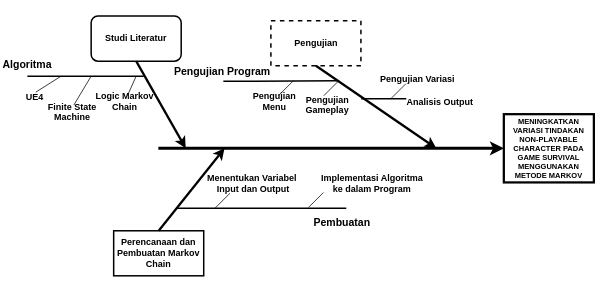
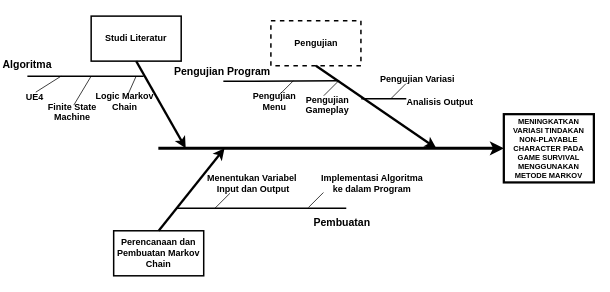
  <mxCell id="0" />
  <mxCell id="1" parent="0" />
- <mxCell id="2" value="Studi Literatur" style="whiteSpace=wrap;strokeWidth=2;fontStyle=1;rounded=1;" parent="1" vertex="1"><mxGeometry x="120.998" y="20.89" width="120" height="60" as="geometry" /></mxCell>
+ <mxCell id="2" value="Studi Literatur" style="whiteSpace=wrap;strokeWidth=2;fontStyle=1" parent="1" vertex="1"><mxGeometry x="120.998" y="20.89" width="120" height="60" as="geometry" /></mxCell>
  <mxCell id="3" value="Perencanaan dan Pembuatan Markov Chain" style="whiteSpace=wrap;strokeWidth=2;fontStyle=1" parent="1" vertex="1"><mxGeometry x="150.998" y="307" width="120" height="60" as="geometry" /></mxCell>
  <mxCell id="4" value="MENINGKATKAN VARIASI TINDAKAN NON-PLAYABLE&#10;CHARACTER PADA GAME SURVIVAL MENGGUNAKAN METODE MARKOV" style="whiteSpace=wrap;strokeWidth=3;fontFamily=Helvetica;fontSize=10;fontStyle=1" parent="1" vertex="1"><mxGeometry x="671" y="151.58" width="120" height="90.97" as="geometry" /></mxCell>
  <mxCell id="5" value="" style="edgeStyle=none;strokeWidth=4" parent="1" target="4" edge="1"><mxGeometry width="100" height="100" relative="1" as="geometry"><mxPoint x="210.54" y="197" as="sourcePoint" /><mxPoint x="330.54" y="147" as="targetPoint" /></mxGeometry></mxCell>
  <mxCell id="6" value="" style="edgeStyle=none;exitX=0.5;exitY=1;strokeWidth=3" parent="1" source="2" edge="1"><mxGeometry width="100" height="100" relative="1" as="geometry"><mxPoint x="186.998" y="107" as="sourcePoint" /><mxPoint x="246.998" y="197" as="targetPoint" /></mxGeometry></mxCell>
  <mxCell id="7" value="" style="edgeStyle=none;exitX=0.5;exitY=0;strokeWidth=3;exitDx=0;exitDy=0;" parent="1" source="3" edge="1"><mxGeometry width="100" height="100" relative="1" as="geometry"><mxPoint x="238.738" y="317" as="sourcePoint" /><mxPoint x="298.738" y="197" as="targetPoint" /></mxGeometry></mxCell>
  <mxCell id="8" value="" style="edgeStyle=none;endArrow=none;strokeWidth=2;" parent="1" edge="1"><mxGeometry width="100" height="100" relative="1" as="geometry"><mxPoint x="36" y="101" as="sourcePoint" /><mxPoint x="190.998" y="100.89" as="targetPoint" /></mxGeometry></mxCell>
  <mxCell id="9" value="" style="edgeStyle=none;endArrow=none;strokeWidth=2" parent="1" edge="1"><mxGeometry width="100" height="100" relative="1" as="geometry"><mxPoint x="234.538" y="277" as="sourcePoint" /><mxPoint x="461" y="277" as="targetPoint" /></mxGeometry></mxCell>
  <mxCell id="10" value="" style="edgeStyle=none;endArrow=none;exitX=0.62;exitY=-0.031;exitDx=0;exitDy=0;exitPerimeter=0;" parent="1" source="15" edge="1"><mxGeometry width="100" height="100" relative="1" as="geometry"><mxPoint x="160.998" y="120.89" as="sourcePoint" /><mxPoint x="180.998" y="100.89" as="targetPoint" /></mxGeometry></mxCell>
  <mxCell id="11" value="" style="edgeStyle=none;endArrow=none;exitX=0.562;exitY=-0.07;exitDx=0;exitDy=0;exitPerimeter=0;" parent="1" source="14" edge="1"><mxGeometry width="100" height="100" relative="1" as="geometry"><mxPoint x="100.998" y="120.89" as="sourcePoint" /><mxPoint x="120.998" y="100.89" as="targetPoint" /></mxGeometry></mxCell>
  <mxCell id="12" value="" style="edgeStyle=none;endArrow=none;" parent="1" edge="1"><mxGeometry width="100" height="100" relative="1" as="geometry"><mxPoint x="285.958" y="277" as="sourcePoint" /><mxPoint x="305.958" y="257" as="targetPoint" /></mxGeometry></mxCell>
  <mxCell id="13" value="Algoritma" style="text;spacingTop=-5;fontSize=14;align=center;verticalAlign=middle;points=[];fontStyle=1" parent="1" vertex="1"><mxGeometry x="20.998" y="77" width="30" height="20.0" as="geometry" /></mxCell>
  <mxCell id="14" value="Finite State&#10;Machine" style="text;spacingTop=-5;fontSize=12;align=center;verticalAlign=middle;points=[];fontStyle=1" parent="1" vertex="1"><mxGeometry x="80.998" y="140.89" width="30" height="20.0" as="geometry" /></mxCell>
  <mxCell id="15" value="Logic Markov&#10;Chain" style="text;spacingTop=-5;fontSize=12;align=center;verticalAlign=middle;points=[];fontStyle=1" parent="1" vertex="1"><mxGeometry x="150.998" y="127" width="30" height="20.0" as="geometry" /></mxCell>
  <mxCell id="16" value="Menentukan Variabel&#10; Input dan Output" style="text;spacingTop=-5;fontSize=12;align=center;verticalAlign=middle;points=[];fontStyle=1" parent="1" vertex="1"><mxGeometry x="320.542" y="235.997" width="30" height="20.0" as="geometry" /></mxCell>
  <mxCell id="17" value="Pembuatan" style="text;spacingTop=-5;fontSize=14;align=center;verticalAlign=middle;points=[];fontStyle=1" parent="1" vertex="1"><mxGeometry x="440.542" y="287.002" width="30" height="20.0" as="geometry" /></mxCell>
  <mxCell id="18" value="Pengujian" style="whiteSpace=wrap;strokeWidth=2;fontStyle=1;dashed=1;" parent="1" vertex="1"><mxGeometry x="360.54" y="27" width="120" height="60" as="geometry" /></mxCell>
  <mxCell id="19" value="" style="edgeStyle=none;exitX=0.5;exitY=1;strokeWidth=3" parent="1" source="18" edge="1"><mxGeometry width="100" height="100" relative="1" as="geometry"><mxPoint x="410.54" y="107" as="sourcePoint" /><mxPoint x="581" y="197" as="targetPoint" /></mxGeometry></mxCell>
  <mxCell id="20" value="" style="edgeStyle=none;endArrow=none;strokeWidth=2;exitX=0.539;exitY=1.038;exitDx=0;exitDy=0;exitPerimeter=0;" parent="1" source="23" edge="1"><mxGeometry width="100" height="100" relative="1" as="geometry"><mxPoint x="370.54" y="107" as="sourcePoint" /><mxPoint x="451" y="107" as="targetPoint" /></mxGeometry></mxCell>
  <mxCell id="21" value="" style="edgeStyle=none;endArrow=none;" parent="1" edge="1"><mxGeometry width="100" height="100" relative="1" as="geometry"><mxPoint x="431" y="127" as="sourcePoint" /><mxPoint x="451" y="107" as="targetPoint" /></mxGeometry></mxCell>
  <mxCell id="22" value="" style="edgeStyle=none;endArrow=none;" parent="1" edge="1"><mxGeometry width="100" height="100" relative="1" as="geometry"><mxPoint x="370.54" y="127" as="sourcePoint" /><mxPoint x="390.54" y="107" as="targetPoint" /></mxGeometry></mxCell>
  <mxCell id="23" value="Pengujian Program" style="text;spacingTop=-5;fontSize=14;align=center;verticalAlign=middle;points=[];fontStyle=1" parent="1" vertex="1"><mxGeometry x="281" y="87" width="30" height="20.0" as="geometry" /></mxCell>
  <mxCell id="24" value="Pengujian&#10;Menu" style="text;spacingTop=-5;fontSize=12;align=center;verticalAlign=middle;points=[];fontStyle=1" parent="1" vertex="1"><mxGeometry x="350.54" y="127" width="30" height="20.0" as="geometry" /></mxCell>
  <mxCell id="25" value="" style="edgeStyle=none;endArrow=none;exitX=0.539;exitY=0.068;exitDx=0;exitDy=0;exitPerimeter=0;" parent="1" source="26" edge="1"><mxGeometry width="100" height="100" relative="1" as="geometry"><mxPoint x="60.998" y="120.89" as="sourcePoint" /><mxPoint x="80.998" y="100.89" as="targetPoint" /></mxGeometry></mxCell>
  <mxCell id="26" value="UE4" style="text;spacingTop=-5;fontSize=12;align=center;verticalAlign=middle;points=[];fontStyle=1" parent="1" vertex="1"><mxGeometry x="30.998" y="120.89" width="30" height="20.0" as="geometry" /></mxCell>
  <mxCell id="27" value="" style="edgeStyle=none;endArrow=none;strokeWidth=2" parent="1" edge="1"><mxGeometry width="100" height="100" relative="1" as="geometry"><mxPoint x="481" y="130.89" as="sourcePoint" /><mxPoint x="541" y="130.89" as="targetPoint" /></mxGeometry></mxCell>
  <mxCell id="28" value="" style="edgeStyle=none;endArrow=none;" parent="1" edge="1"><mxGeometry width="100" height="100" relative="1" as="geometry"><mxPoint x="520.54" y="130.89" as="sourcePoint" /><mxPoint x="540.54" y="110.89" as="targetPoint" /></mxGeometry></mxCell>
  <mxCell id="29" value="Analisis Output" style="text;spacingTop=-5;fontSize=12;align=center;verticalAlign=middle;points=[];fontStyle=1" parent="1" vertex="1"><mxGeometry x="571" y="127" width="30" height="20.0" as="geometry" /></mxCell>
  <mxCell id="30" value="Pengujian &#10;Gameplay" style="text;spacingTop=-5;fontSize=12;align=center;verticalAlign=middle;points=[];fontStyle=1" parent="1" vertex="1"><mxGeometry x="421" y="131.58" width="30" height="20.0" as="geometry" /></mxCell>
  <mxCell id="31" value="Pengujian Variasi" style="text;spacingTop=-5;fontSize=12;align=center;verticalAlign=middle;points=[];fontStyle=1" parent="1" vertex="1"><mxGeometry x="541" y="97" width="30" height="20.0" as="geometry" /></mxCell>
  <mxCell id="32" value="" style="edgeStyle=none;endArrow=none;" parent="1" edge="1"><mxGeometry width="100" height="100" relative="1" as="geometry"><mxPoint x="410.538" y="276" as="sourcePoint" /><mxPoint x="430.538" y="256" as="targetPoint" /></mxGeometry></mxCell>
  <mxCell id="33" value="Implementasi Algoritma&#10;ke dalam Program" style="text;spacingTop=-5;fontSize=12;align=center;verticalAlign=middle;points=[];fontStyle=1" parent="1" vertex="1"><mxGeometry x="480.542" y="235.997" width="30" height="20.0" as="geometry" /></mxCell>
